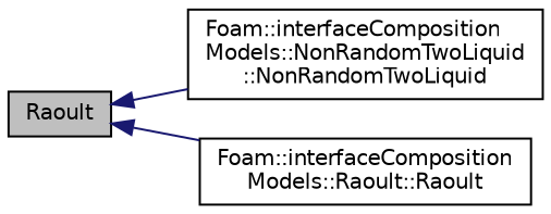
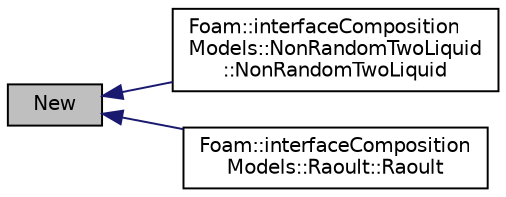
  digraph {
    rankdir=LR
    node [color=black fontname=Helvetica fontsize=10 shape=record]
    edge [color=midnightblue dir=back fontname=Helvetica fontsize=10 labelfontname=Helvetica labelfontsize=10 style=solid]
-   n1 [fillcolor=grey75 fontcolor=black height=0.2 label=Raoult style=filled width=0.4]
+   n1 [fillcolor=grey75 fontcolor=black height=0.2 label=New style=filled width=0.4]
    n2 [height=0.2 label="Foam::interfaceComposition\lModels::NonRandomTwoLiquid\l::NonRandomTwoLiquid" width=0.4]
    n3 [height=0.2 label="Foam::interfaceComposition\lModels::Raoult::Raoult" width=0.4]
    n1 -> n2
    n1 -> n3
  }
